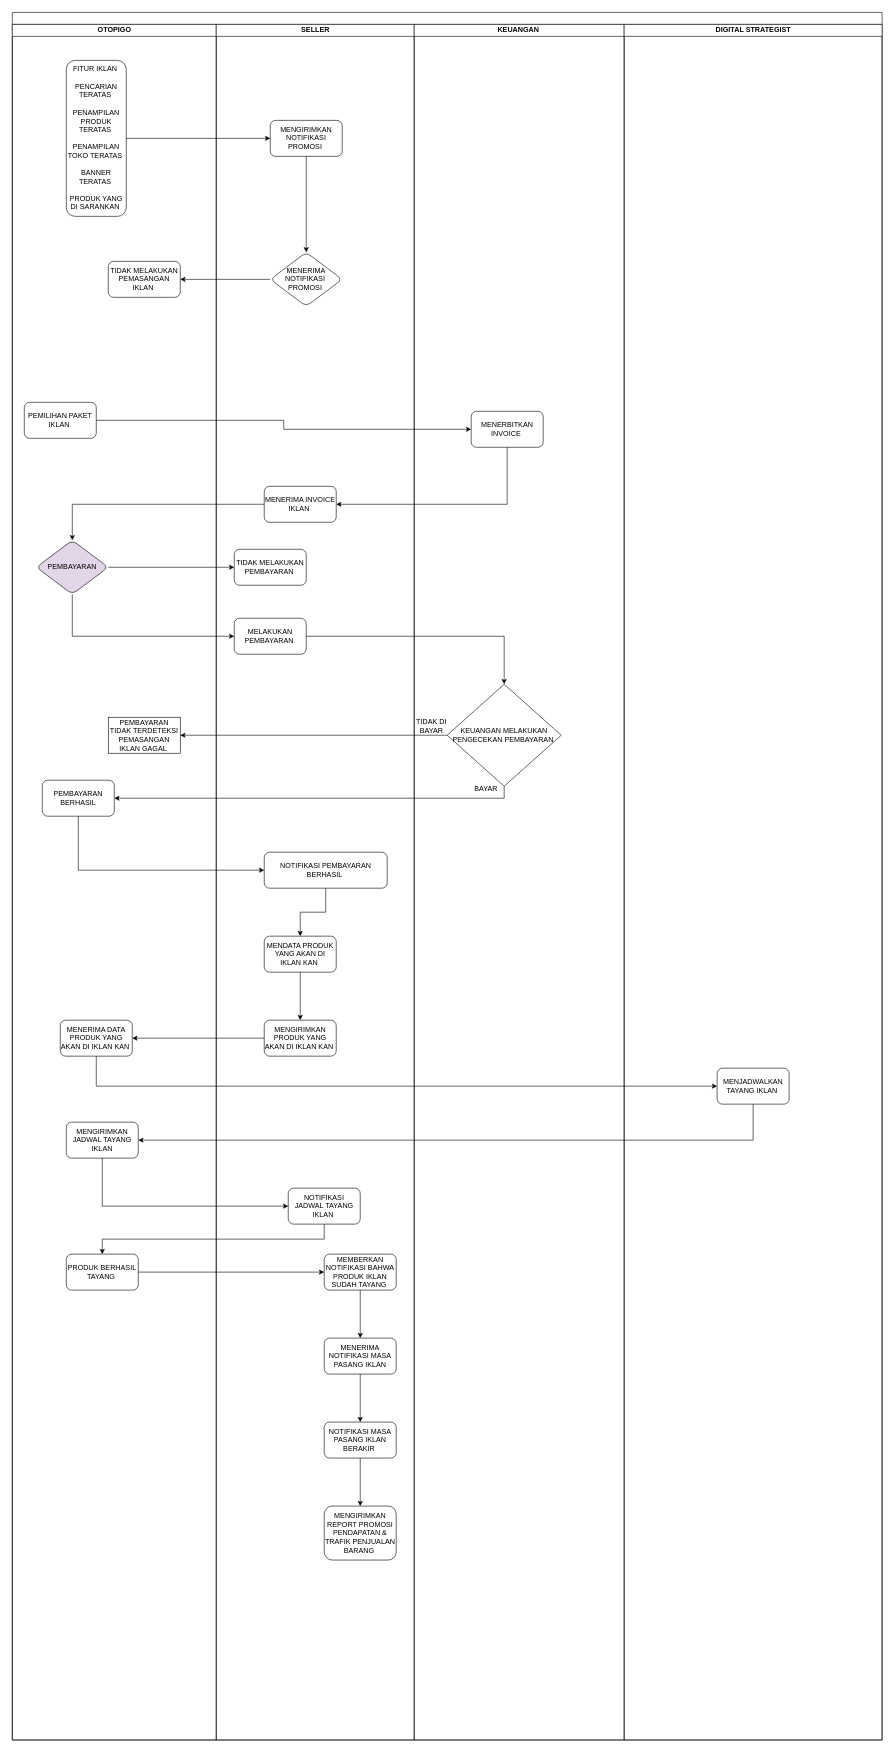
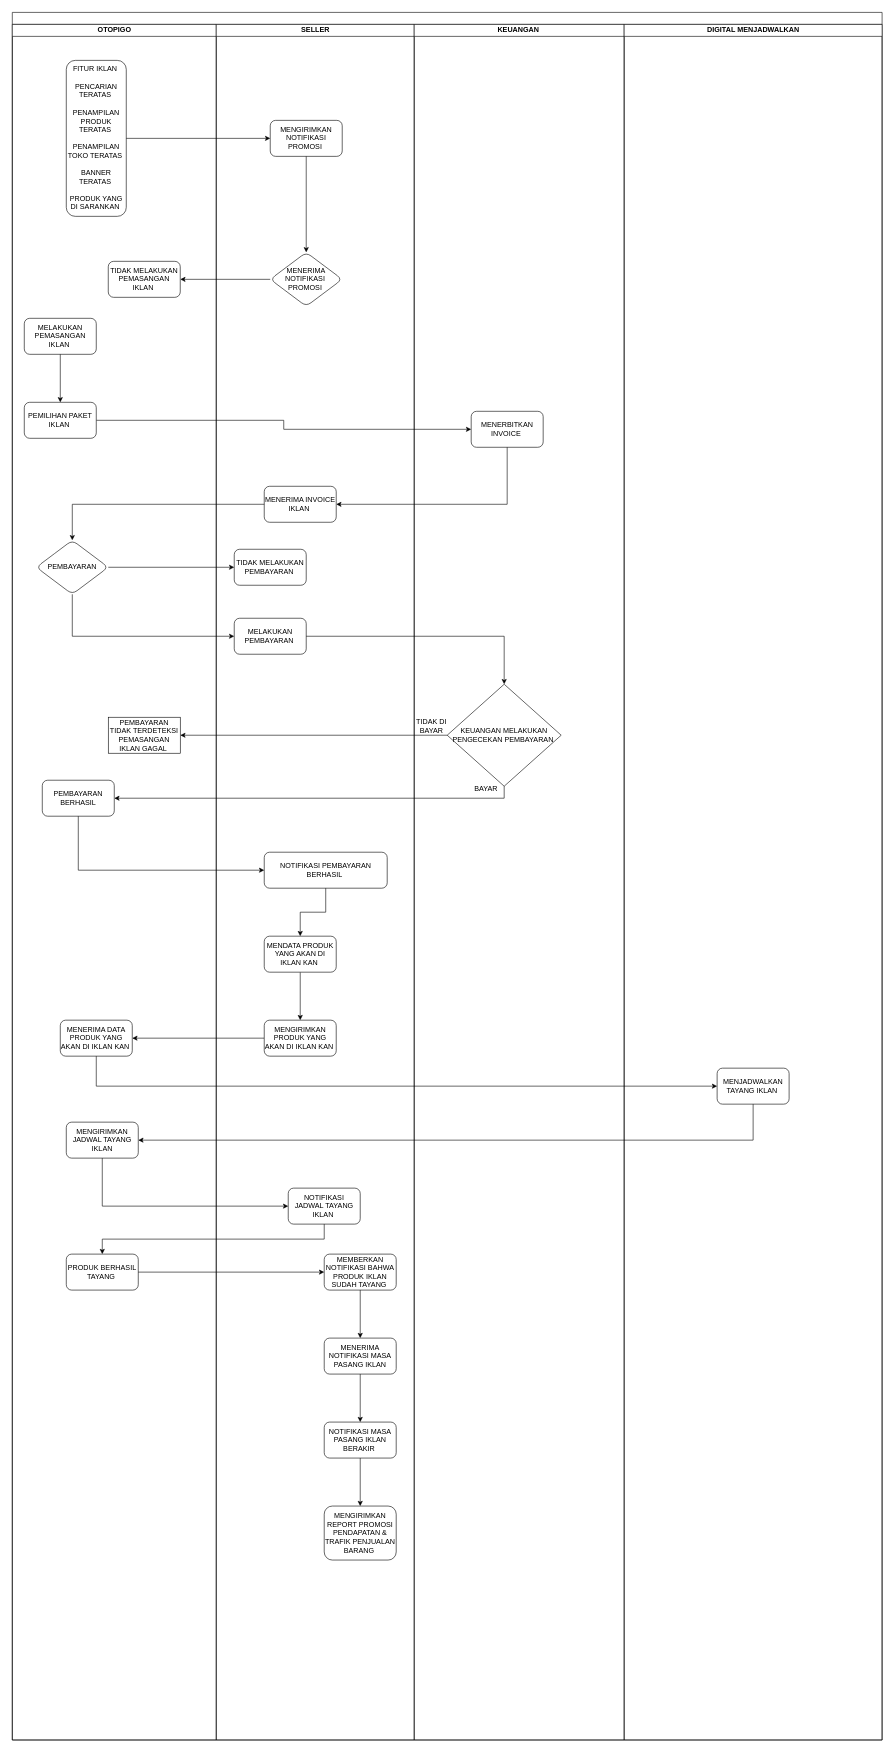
  <mxCell id="0" />
  <mxCell id="1" parent="0" />
  <mxCell id="2" value="" style="swimlane;html=1;childLayout=stackLayout;startSize=20;rounded=0;shadow=0;labelBackgroundColor=none;strokeWidth=1;fontFamily=Verdana;fontSize=8;align=center;" parent="1" vertex="1"><mxGeometry x="20" y="20" width="1450" height="2880" as="geometry" /></mxCell>
  <mxCell id="3" value="OTOPIGO" style="swimlane;html=1;startSize=20;" parent="2" vertex="1"><mxGeometry y="20" width="340" height="2860" as="geometry" /></mxCell>
  <mxCell id="4" value="FITUR IKLAN&amp;nbsp;&lt;br&gt;&lt;br&gt;PENCARIAN TERATAS&amp;nbsp;&lt;br&gt;&lt;br&gt;PENAMPILAN PRODUK TERATAS&amp;nbsp;&lt;br&gt;&lt;br&gt;PENAMPILAN TOKO TERATAS&amp;nbsp;&lt;br&gt;&lt;br&gt;BANNER TERATAS&amp;nbsp;&lt;br&gt;&lt;br&gt;PRODUK YANG DI SARANKAN&amp;nbsp;" style="rounded=1;whiteSpace=wrap;html=1;" parent="3" vertex="1"><mxGeometry x="90" y="60" width="100" height="260" as="geometry" /></mxCell>
  <mxCell id="5" value="TIDAK MELAKUKAN PEMASANGAN IKLAN&amp;nbsp;" style="whiteSpace=wrap;html=1;rounded=1;" parent="3" vertex="1"><mxGeometry x="160" y="395" width="120" height="60" as="geometry" /></mxCell>
- <mxCell id="7" value="PEMBAYARAN" style="rhombus;whiteSpace=wrap;html=1;rounded=1;fillColor=#e1d5e7;" parent="3" vertex="1"><mxGeometry x="40" y="860" width="120" height="90" as="geometry" /></mxCell>
+ <mxCell id="6" value="MELAKUKAN PEMASANGAN IKLAN&amp;nbsp;" style="rounded=1;whiteSpace=wrap;html=1;" parent="3" vertex="1"><mxGeometry x="20" y="490" width="120" height="60" as="geometry" /></mxCell>
+ <mxCell id="7" value="PEMBAYARAN" style="rhombus;whiteSpace=wrap;html=1;rounded=1;" parent="3" vertex="1"><mxGeometry x="40" y="860" width="120" height="90" as="geometry" /></mxCell>
  <mxCell id="8" value="PEMBAYARAN TIDAK TERDETEKSI PEMASANGAN IKLAN GAGAL&amp;nbsp;" style="whiteSpace=wrap;html=1;" parent="3" vertex="1"><mxGeometry x="160" y="1155" width="120" height="60" as="geometry" /></mxCell>
  <mxCell id="9" value="PEMBAYARAN BERHASIL" style="rounded=1;whiteSpace=wrap;html=1;" parent="3" vertex="1"><mxGeometry x="50" y="1260" width="120" height="60" as="geometry" /></mxCell>
  <mxCell id="10" value="MENERIMA DATA PRODUK YANG AKAN DI IKLAN KAN&amp;nbsp;" style="whiteSpace=wrap;html=1;rounded=1;" parent="3" vertex="1"><mxGeometry x="80" y="1660" width="120" height="60" as="geometry" /></mxCell>
  <mxCell id="11" value="MENGIRIMKAN JADWAL TAYANG IKLAN" style="rounded=1;whiteSpace=wrap;html=1;" parent="3" vertex="1"><mxGeometry x="90" y="1830" width="120" height="60" as="geometry" /></mxCell>
  <mxCell id="12" value="PRODUK BERHASIL TAYANG&amp;nbsp;" style="rounded=1;whiteSpace=wrap;html=1;" parent="3" vertex="1"><mxGeometry x="90" y="2050" width="120" height="60" as="geometry" /></mxCell>
  <mxCell id="13" value="SELLER" style="swimlane;html=1;startSize=20;" parent="2" vertex="1"><mxGeometry x="340" y="20" width="330" height="2860" as="geometry" /></mxCell>
  <mxCell id="14" value="MENGIRIMKAN NOTIFIKASI PROMOSI&amp;nbsp;" style="whiteSpace=wrap;html=1;rounded=1;" parent="13" vertex="1"><mxGeometry x="90" y="160" width="120" height="60" as="geometry" /></mxCell>
  <mxCell id="15" value="MENERIMA NOTIFIKASI&amp;nbsp; PROMOSI&amp;nbsp;" style="rhombus;whiteSpace=wrap;html=1;rounded=1;" parent="13" vertex="1"><mxGeometry x="90" y="380" width="120" height="90" as="geometry" /></mxCell>
  <mxCell id="16" value="" style="edgeStyle=orthogonalEdgeStyle;rounded=0;orthogonalLoop=1;jettySize=auto;html=1;" parent="13" source="14" target="15" edge="1"><mxGeometry relative="1" as="geometry" /></mxCell>
  <mxCell id="17" value="MENERIMA INVOICE IKLAN&amp;nbsp;" style="rounded=1;whiteSpace=wrap;html=1;" parent="13" vertex="1"><mxGeometry x="80" y="770" width="120" height="60" as="geometry" /></mxCell>
  <mxCell id="18" value="TIDAK MELAKUKAN PEMBAYARAN&amp;nbsp;" style="whiteSpace=wrap;html=1;rounded=1;" parent="13" vertex="1"><mxGeometry x="30" y="875" width="120" height="60" as="geometry" /></mxCell>
  <mxCell id="19" value="MELAKUKAN PEMBAYARAN&amp;nbsp;" style="rounded=1;whiteSpace=wrap;html=1;" parent="13" vertex="1"><mxGeometry x="30" y="990" width="120" height="60" as="geometry" /></mxCell>
  <mxCell id="20" value="NOTIFIKASI PEMBAYARAN BERHASIL&amp;nbsp;" style="rounded=1;whiteSpace=wrap;html=1;" parent="13" vertex="1"><mxGeometry x="80" y="1380" width="205" height="60" as="geometry" /></mxCell>
  <mxCell id="21" value="NOTIFIKASI JADWAL TAYANG IKLAN&amp;nbsp;" style="rounded=1;whiteSpace=wrap;html=1;" parent="13" vertex="1"><mxGeometry x="120" y="1940" width="120" height="60" as="geometry" /></mxCell>
  <mxCell id="22" value="MEMBERKAN NOTIFIKASI BAHWA PRODUK IKLAN SUDAH TAYANG&amp;nbsp;" style="whiteSpace=wrap;html=1;rounded=1;" parent="13" vertex="1"><mxGeometry x="180" y="2050" width="120" height="60" as="geometry" /></mxCell>
  <mxCell id="23" value="KEUANGAN&amp;nbsp;" style="swimlane;html=1;startSize=20;" parent="2" vertex="1"><mxGeometry x="670" y="20" width="350" height="2860" as="geometry" /></mxCell>
  <mxCell id="24" value="MENERBITKAN INVOICE&amp;nbsp;" style="whiteSpace=wrap;html=1;rounded=1;" parent="23" vertex="1"><mxGeometry x="95" y="645" width="120" height="60" as="geometry" /></mxCell>
  <mxCell id="25" value="&lt;span&gt;KEUANGAN MELAKUKAN PENGECEKAN PEMBAYARAN&amp;nbsp;&lt;/span&gt;" style="rhombus;whiteSpace=wrap;html=1;" parent="23" vertex="1"><mxGeometry x="55" y="1100" width="190" height="170" as="geometry" /></mxCell>
  <mxCell id="26" value="TIDAK DI BAYAR" style="text;html=1;strokeColor=none;fillColor=none;align=center;verticalAlign=middle;whiteSpace=wrap;rounded=0;" parent="23" vertex="1"><mxGeometry x="-1" y="1155" width="60" height="30" as="geometry" /></mxCell>
  <mxCell id="27" value="BAYAR" style="text;html=1;strokeColor=none;fillColor=none;align=center;verticalAlign=middle;whiteSpace=wrap;rounded=0;" parent="23" vertex="1"><mxGeometry x="90" y="1260" width="60" height="30" as="geometry" /></mxCell>
- <mxCell id="28" value="DIGITAL STRATEGIST" style="swimlane;html=1;startSize=20;" parent="2" vertex="1"><mxGeometry x="1020" y="20" width="430" height="2860" as="geometry" /></mxCell>
+ <mxCell id="28" value="DIGITAL MENJADWALKAN" style="swimlane;html=1;startSize=20;" parent="2" vertex="1"><mxGeometry x="1020" y="20" width="430" height="2860" as="geometry" /></mxCell>
  <mxCell id="29" value="MENJADWALKAN TAYANG IKLAN&amp;nbsp;" style="rounded=1;whiteSpace=wrap;html=1;" parent="28" vertex="1"><mxGeometry x="155" y="1740" width="120" height="60" as="geometry" /></mxCell>
  <mxCell id="30" value="" style="edgeStyle=orthogonalEdgeStyle;rounded=0;orthogonalLoop=1;jettySize=auto;html=1;" parent="2" source="4" target="14" edge="1"><mxGeometry relative="1" as="geometry" /></mxCell>
  <mxCell id="31" value="" style="edgeStyle=orthogonalEdgeStyle;rounded=0;orthogonalLoop=1;jettySize=auto;html=1;" parent="2" source="15" target="5" edge="1"><mxGeometry relative="1" as="geometry" /></mxCell>
  <mxCell id="32" style="edgeStyle=orthogonalEdgeStyle;rounded=0;orthogonalLoop=1;jettySize=auto;html=1;exitX=0.5;exitY=1;exitDx=0;exitDy=0;entryX=1;entryY=0.5;entryDx=0;entryDy=0;" parent="2" source="24" target="17" edge="1"><mxGeometry relative="1" as="geometry" /></mxCell>
  <mxCell id="33" value="" style="edgeStyle=orthogonalEdgeStyle;rounded=0;orthogonalLoop=1;jettySize=auto;html=1;" parent="2" source="17" target="7" edge="1"><mxGeometry relative="1" as="geometry" /></mxCell>
  <mxCell id="34" value="" style="edgeStyle=orthogonalEdgeStyle;rounded=0;orthogonalLoop=1;jettySize=auto;html=1;" parent="2" source="7" target="18" edge="1"><mxGeometry relative="1" as="geometry" /></mxCell>
  <mxCell id="35" style="edgeStyle=orthogonalEdgeStyle;rounded=0;orthogonalLoop=1;jettySize=auto;html=1;exitX=0.5;exitY=1;exitDx=0;exitDy=0;entryX=0;entryY=0.5;entryDx=0;entryDy=0;" parent="2" source="7" target="19" edge="1"><mxGeometry relative="1" as="geometry" /></mxCell>
  <mxCell id="36" style="edgeStyle=orthogonalEdgeStyle;rounded=0;orthogonalLoop=1;jettySize=auto;html=1;exitX=1;exitY=0.5;exitDx=0;exitDy=0;entryX=0.5;entryY=0;entryDx=0;entryDy=0;" parent="2" source="19" target="25" edge="1"><mxGeometry relative="1" as="geometry" /></mxCell>
  <mxCell id="37" value="" style="edgeStyle=orthogonalEdgeStyle;rounded=0;orthogonalLoop=1;jettySize=auto;html=1;" parent="2" source="25" target="8" edge="1"><mxGeometry relative="1" as="geometry" /></mxCell>
  <mxCell id="38" style="edgeStyle=orthogonalEdgeStyle;rounded=0;orthogonalLoop=1;jettySize=auto;html=1;exitX=0.5;exitY=1;exitDx=0;exitDy=0;entryX=1;entryY=0.5;entryDx=0;entryDy=0;" parent="2" source="25" target="9" edge="1"><mxGeometry relative="1" as="geometry" /></mxCell>
  <mxCell id="39" style="edgeStyle=orthogonalEdgeStyle;rounded=0;orthogonalLoop=1;jettySize=auto;html=1;exitX=0.5;exitY=1;exitDx=0;exitDy=0;entryX=0;entryY=0.5;entryDx=0;entryDy=0;" parent="2" source="9" target="20" edge="1"><mxGeometry relative="1" as="geometry" /></mxCell>
  <mxCell id="40" style="edgeStyle=orthogonalEdgeStyle;rounded=0;orthogonalLoop=1;jettySize=auto;html=1;exitX=0.5;exitY=1;exitDx=0;exitDy=0;entryX=0;entryY=0.5;entryDx=0;entryDy=0;" parent="2" source="10" target="29" edge="1"><mxGeometry relative="1" as="geometry" /></mxCell>
  <mxCell id="41" style="edgeStyle=orthogonalEdgeStyle;rounded=0;orthogonalLoop=1;jettySize=auto;html=1;exitX=0.5;exitY=1;exitDx=0;exitDy=0;entryX=1;entryY=0.5;entryDx=0;entryDy=0;" parent="2" source="29" target="11" edge="1"><mxGeometry relative="1" as="geometry" /></mxCell>
  <mxCell id="42" style="edgeStyle=orthogonalEdgeStyle;rounded=0;orthogonalLoop=1;jettySize=auto;html=1;exitX=0.5;exitY=1;exitDx=0;exitDy=0;entryX=0;entryY=0.5;entryDx=0;entryDy=0;" parent="2" source="11" target="21" edge="1"><mxGeometry relative="1" as="geometry" /></mxCell>
  <mxCell id="43" style="edgeStyle=orthogonalEdgeStyle;rounded=0;orthogonalLoop=1;jettySize=auto;html=1;exitX=0.5;exitY=1;exitDx=0;exitDy=0;" parent="2" source="21" target="12" edge="1"><mxGeometry relative="1" as="geometry" /></mxCell>
  <mxCell id="44" value="" style="edgeStyle=orthogonalEdgeStyle;rounded=0;orthogonalLoop=1;jettySize=auto;html=1;" parent="2" source="12" target="22" edge="1"><mxGeometry relative="1" as="geometry" /></mxCell>
  <mxCell id="45" value="" style="edgeStyle=orthogonalEdgeStyle;rounded=0;orthogonalLoop=1;jettySize=auto;html=1;" parent="1" source="46" target="24" edge="1"><mxGeometry relative="1" as="geometry" /></mxCell>
  <mxCell id="46" value="PEMILIHAN PAKET IKLAN&amp;nbsp;" style="whiteSpace=wrap;html=1;rounded=1;" parent="1" vertex="1"><mxGeometry x="40" y="670" width="120" height="60" as="geometry" /></mxCell>
+ <mxCell id="47" value="" style="edgeStyle=orthogonalEdgeStyle;rounded=0;orthogonalLoop=1;jettySize=auto;html=1;" parent="1" source="6" target="46" edge="1"><mxGeometry relative="1" as="geometry" /></mxCell>
  <mxCell id="48" value="" style="edgeStyle=orthogonalEdgeStyle;rounded=0;orthogonalLoop=1;jettySize=auto;html=1;" parent="1" source="49" target="52" edge="1"><mxGeometry relative="1" as="geometry" /></mxCell>
  <mxCell id="49" value="MENDATA PRODUK YANG AKAN DI IKLAN KAN&amp;nbsp;" style="whiteSpace=wrap;html=1;rounded=1;" parent="1" vertex="1"><mxGeometry x="440" y="1560" width="120" height="60" as="geometry" /></mxCell>
  <mxCell id="50" value="" style="edgeStyle=orthogonalEdgeStyle;rounded=0;orthogonalLoop=1;jettySize=auto;html=1;" parent="1" source="20" target="49" edge="1"><mxGeometry relative="1" as="geometry" /></mxCell>
  <mxCell id="51" value="" style="edgeStyle=orthogonalEdgeStyle;rounded=0;orthogonalLoop=1;jettySize=auto;html=1;" parent="1" source="52" target="10" edge="1"><mxGeometry relative="1" as="geometry" /></mxCell>
  <mxCell id="52" value="MENGIRIMKAN PRODUK YANG AKAN DI IKLAN KAN&amp;nbsp;" style="whiteSpace=wrap;html=1;rounded=1;" parent="1" vertex="1"><mxGeometry x="440" y="1700" width="120" height="60" as="geometry" /></mxCell>
  <mxCell id="53" value="" style="edgeStyle=orthogonalEdgeStyle;rounded=0;orthogonalLoop=1;jettySize=auto;html=1;" edge="1" parent="1" source="54" target="57"><mxGeometry relative="1" as="geometry" /></mxCell>
  <mxCell id="54" value="MENERIMA NOTIFIKASI MASA PASANG IKLAN" style="whiteSpace=wrap;html=1;rounded=1;" vertex="1" parent="1"><mxGeometry x="540" y="2230" width="120" height="60" as="geometry" /></mxCell>
  <mxCell id="55" value="" style="edgeStyle=orthogonalEdgeStyle;rounded=0;orthogonalLoop=1;jettySize=auto;html=1;" edge="1" parent="1" source="22" target="54"><mxGeometry relative="1" as="geometry" /></mxCell>
  <mxCell id="56" value="" style="edgeStyle=orthogonalEdgeStyle;rounded=0;orthogonalLoop=1;jettySize=auto;html=1;" edge="1" parent="1" source="57" target="58"><mxGeometry relative="1" as="geometry" /></mxCell>
  <mxCell id="57" value="NOTIFIKASI MASA PASANG IKLAN BERAKIR&amp;nbsp;" style="whiteSpace=wrap;html=1;rounded=1;" vertex="1" parent="1"><mxGeometry x="540" y="2370" width="120" height="60" as="geometry" /></mxCell>
  <mxCell id="58" value="MENGIRIMKAN REPORT PROMOSI PENDAPATAN &amp;amp; TRAFIK PENJUALAN BARANG&amp;nbsp;" style="whiteSpace=wrap;html=1;rounded=1;" vertex="1" parent="1"><mxGeometry x="540" y="2510" width="120" height="90" as="geometry" /></mxCell>
